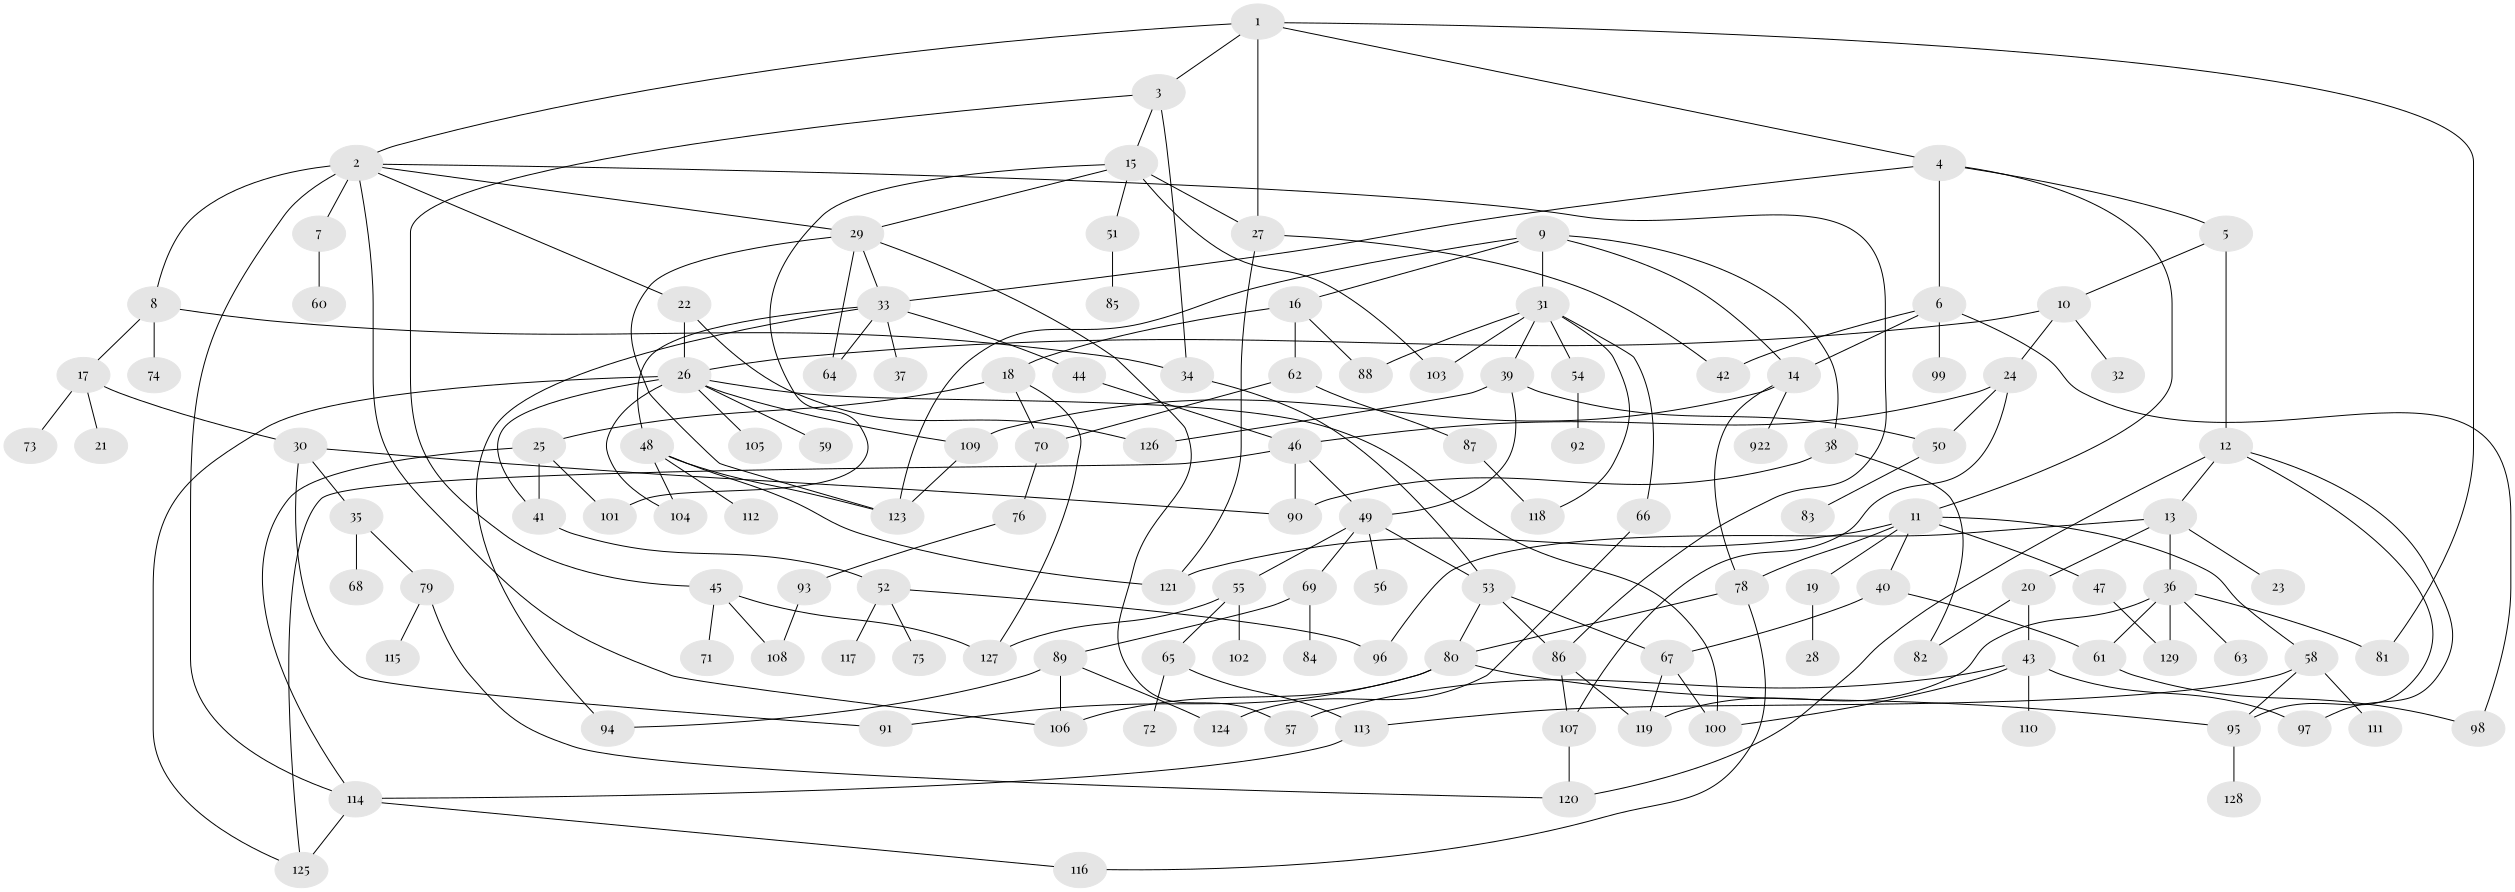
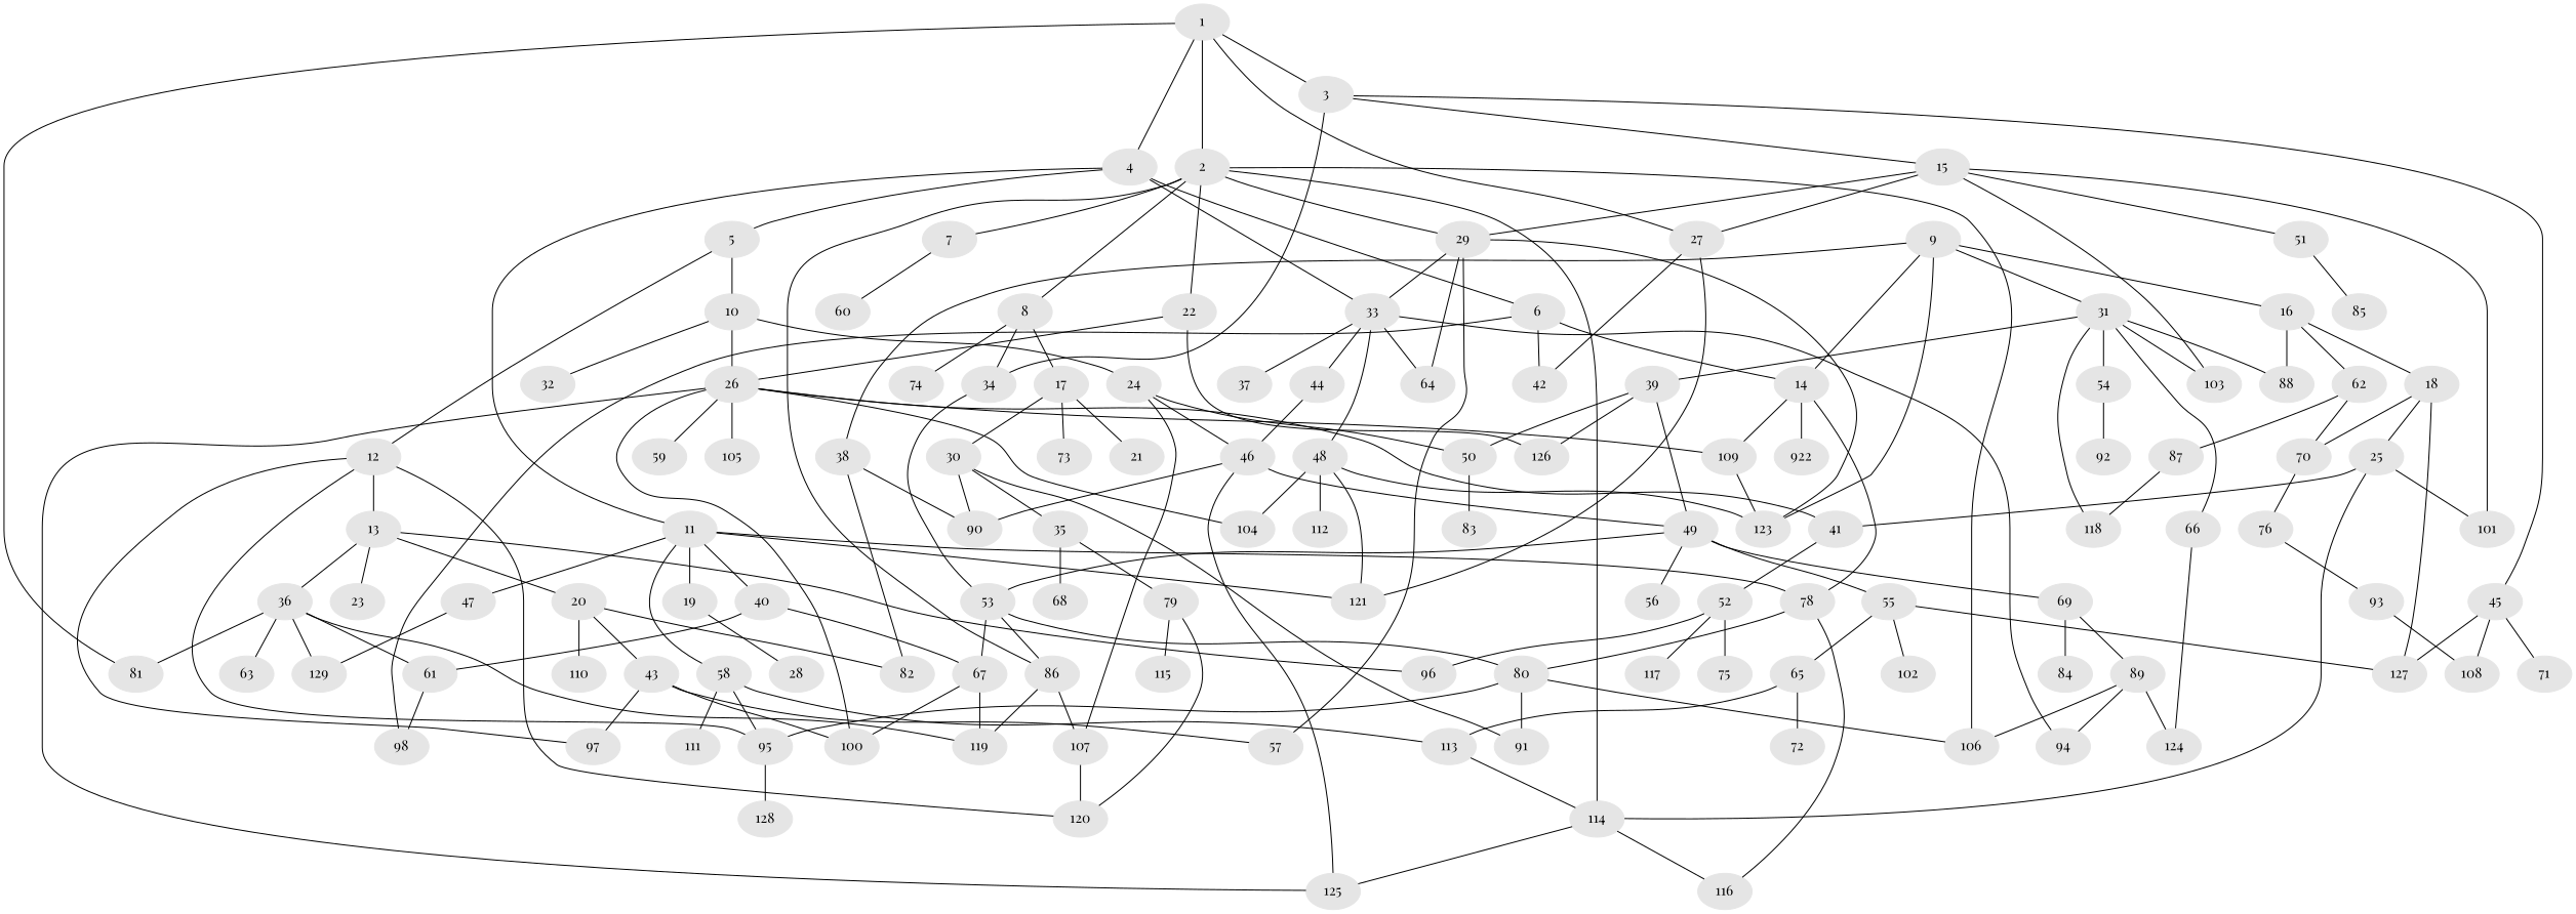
  graph {
    fontname="Playfair Display"
    node [color=gray90 fontname="Playfair Display" style=filled]
    edge [fontname="Playfair Display"]
    1
    2
    3
    4
    27
    81
    7
    8
    22
    29
    86
    106
    114
    15
    34
    45
    5
    6
    11
    33
    121
    42
    60
    17
    74
    26
    126
    123
    57
    64
    107
    119
    125
    116
    51
    101
    103
    53
    127
    71
    108
    10
    12
    14
    98
-   99
    19
    40
    47
    58
    78
    37
    44
    48
    94
    24
    32
    13
    95
    97
    120
    9
    16
    31
    38
    109
    n67 [label=922]
    21
    30
    73
    18
    62
    88
    39
    54
    66
    118
    82
    90
    46
    50
    41
    59
    100
    104
    105
    28
    61
    67
    129
    111
    113
    80
    20
    23
    36
    96
    128
    43
    63
    85
    25
    70
    87
    35
    91
    76
    110
    49
    83
    52
    68
    79
    92
    124
    112
    115
    55
    56
    69
    75
    117
    65
    102
    84
    89
    72
    93
    1 -- 2
    1 -- 3
    1 -- 4
    1 -- 27
    1 -- 81
    2 -- 7
    2 -- 8
    2 -- 22
    2 -- 29
    2 -- 86
    2 -- 106
    2 -- 114
    3 -- 15
    3 -- 34
    3 -- 45
    4 -- 5
    4 -- 6
    4 -- 11
    4 -- 33
    27 -- 121
    27 -- 42
    7 -- 60
    8 -- 34
    8 -- 17
    8 -- 74
    22 -- 26
    22 -- 126
    29 -- 33
    29 -- 123
    29 -- 57
    29 -- 64
    86 -- 107
    86 -- 119
    114 -- 125
    114 -- 116
    15 -- 27
    15 -- 29
    15 -- 51
    15 -- 101
    15 -- 103
    34 -- 53
    45 -- 127
    45 -- 71
    45 -- 108
    5 -- 10
    5 -- 12
    6 -- 42
    6 -- 14
    6 -- 98
-   6 -- 99
    11 -- 121
    11 -- 19
    11 -- 40
    11 -- 47
    11 -- 58
    11 -- 78
    33 -- 64
    33 -- 37
    33 -- 44
    33 -- 48
    33 -- 94
    17 -- 21
    17 -- 30
    17 -- 73
    26 -- 125
    26 -- 109
    26 -- 41
    26 -- 59
    26 -- 100
    26 -- 104
    26 -- 105
    107 -- 120
    51 -- 85
    53 -- 86
    53 -- 67
    53 -- 80
    10 -- 26
    10 -- 24
    10 -- 32
    12 -- 13
    12 -- 95
    12 -- 97
    12 -- 120
    14 -- 78
    14 -- 109
    14 -- n67
    19 -- 28
    40 -- 61
    40 -- 67
    47 -- 129
    58 -- 95
    58 -- 111
    58 -- 113
    78 -- 116
    78 -- 80
    44 -- 46
    48 -- 121
    48 -- 123
    48 -- 104
    48 -- 112
    24 -- 107
    24 -- 46
    24 -- 50
    13 -- 20
    13 -- 23
    13 -- 36
    13 -- 96
    95 -- 128
    9 -- 123
    9 -- 14
    9 -- 16
    9 -- 31
    9 -- 38
    16 -- 18
    16 -- 62
    16 -- 88
    31 -- 103
    31 -- 88
    31 -- 39
    31 -- 54
    31 -- 66
    31 -- 118
    38 -- 82
    38 -- 90
    109 -- 123
    30 -- 90
    30 -- 35
    30 -- 91
    18 -- 127
    18 -- 25
    18 -- 70
    62 -- 70
    62 -- 87
    39 -- 126
    39 -- 50
    39 -- 49
    54 -- 92
    66 -- 124
    46 -- 125
    46 -- 90
    46 -- 49
    50 -- 83
    41 -- 52
    61 -- 98
    67 -- 119
    67 -- 100
    113 -- 114
    80 -- 106
    80 -- 95
    80 -- 91
    20 -- 82
    20 -- 43
    36 -- 81
    36 -- 119
    36 -- 61
    36 -- 129
    36 -- 63
    43 -- 57
    43 -- 97
    43 -- 100
-   43 -- 110
+   20 -- 110
    25 -- 114
    25 -- 101
    25 -- 41
    70 -- 76
    87 -- 118
    35 -- 68
    35 -- 79
    76 -- 93
    49 -- 53
    49 -- 55
    49 -- 56
    49 -- 69
    52 -- 96
    52 -- 75
    52 -- 117
    79 -- 120
    79 -- 115
    55 -- 127
    55 -- 65
    55 -- 102
    69 -- 84
    69 -- 89
    65 -- 113
    65 -- 72
    89 -- 106
    89 -- 94
    89 -- 124
    93 -- 108
  }
